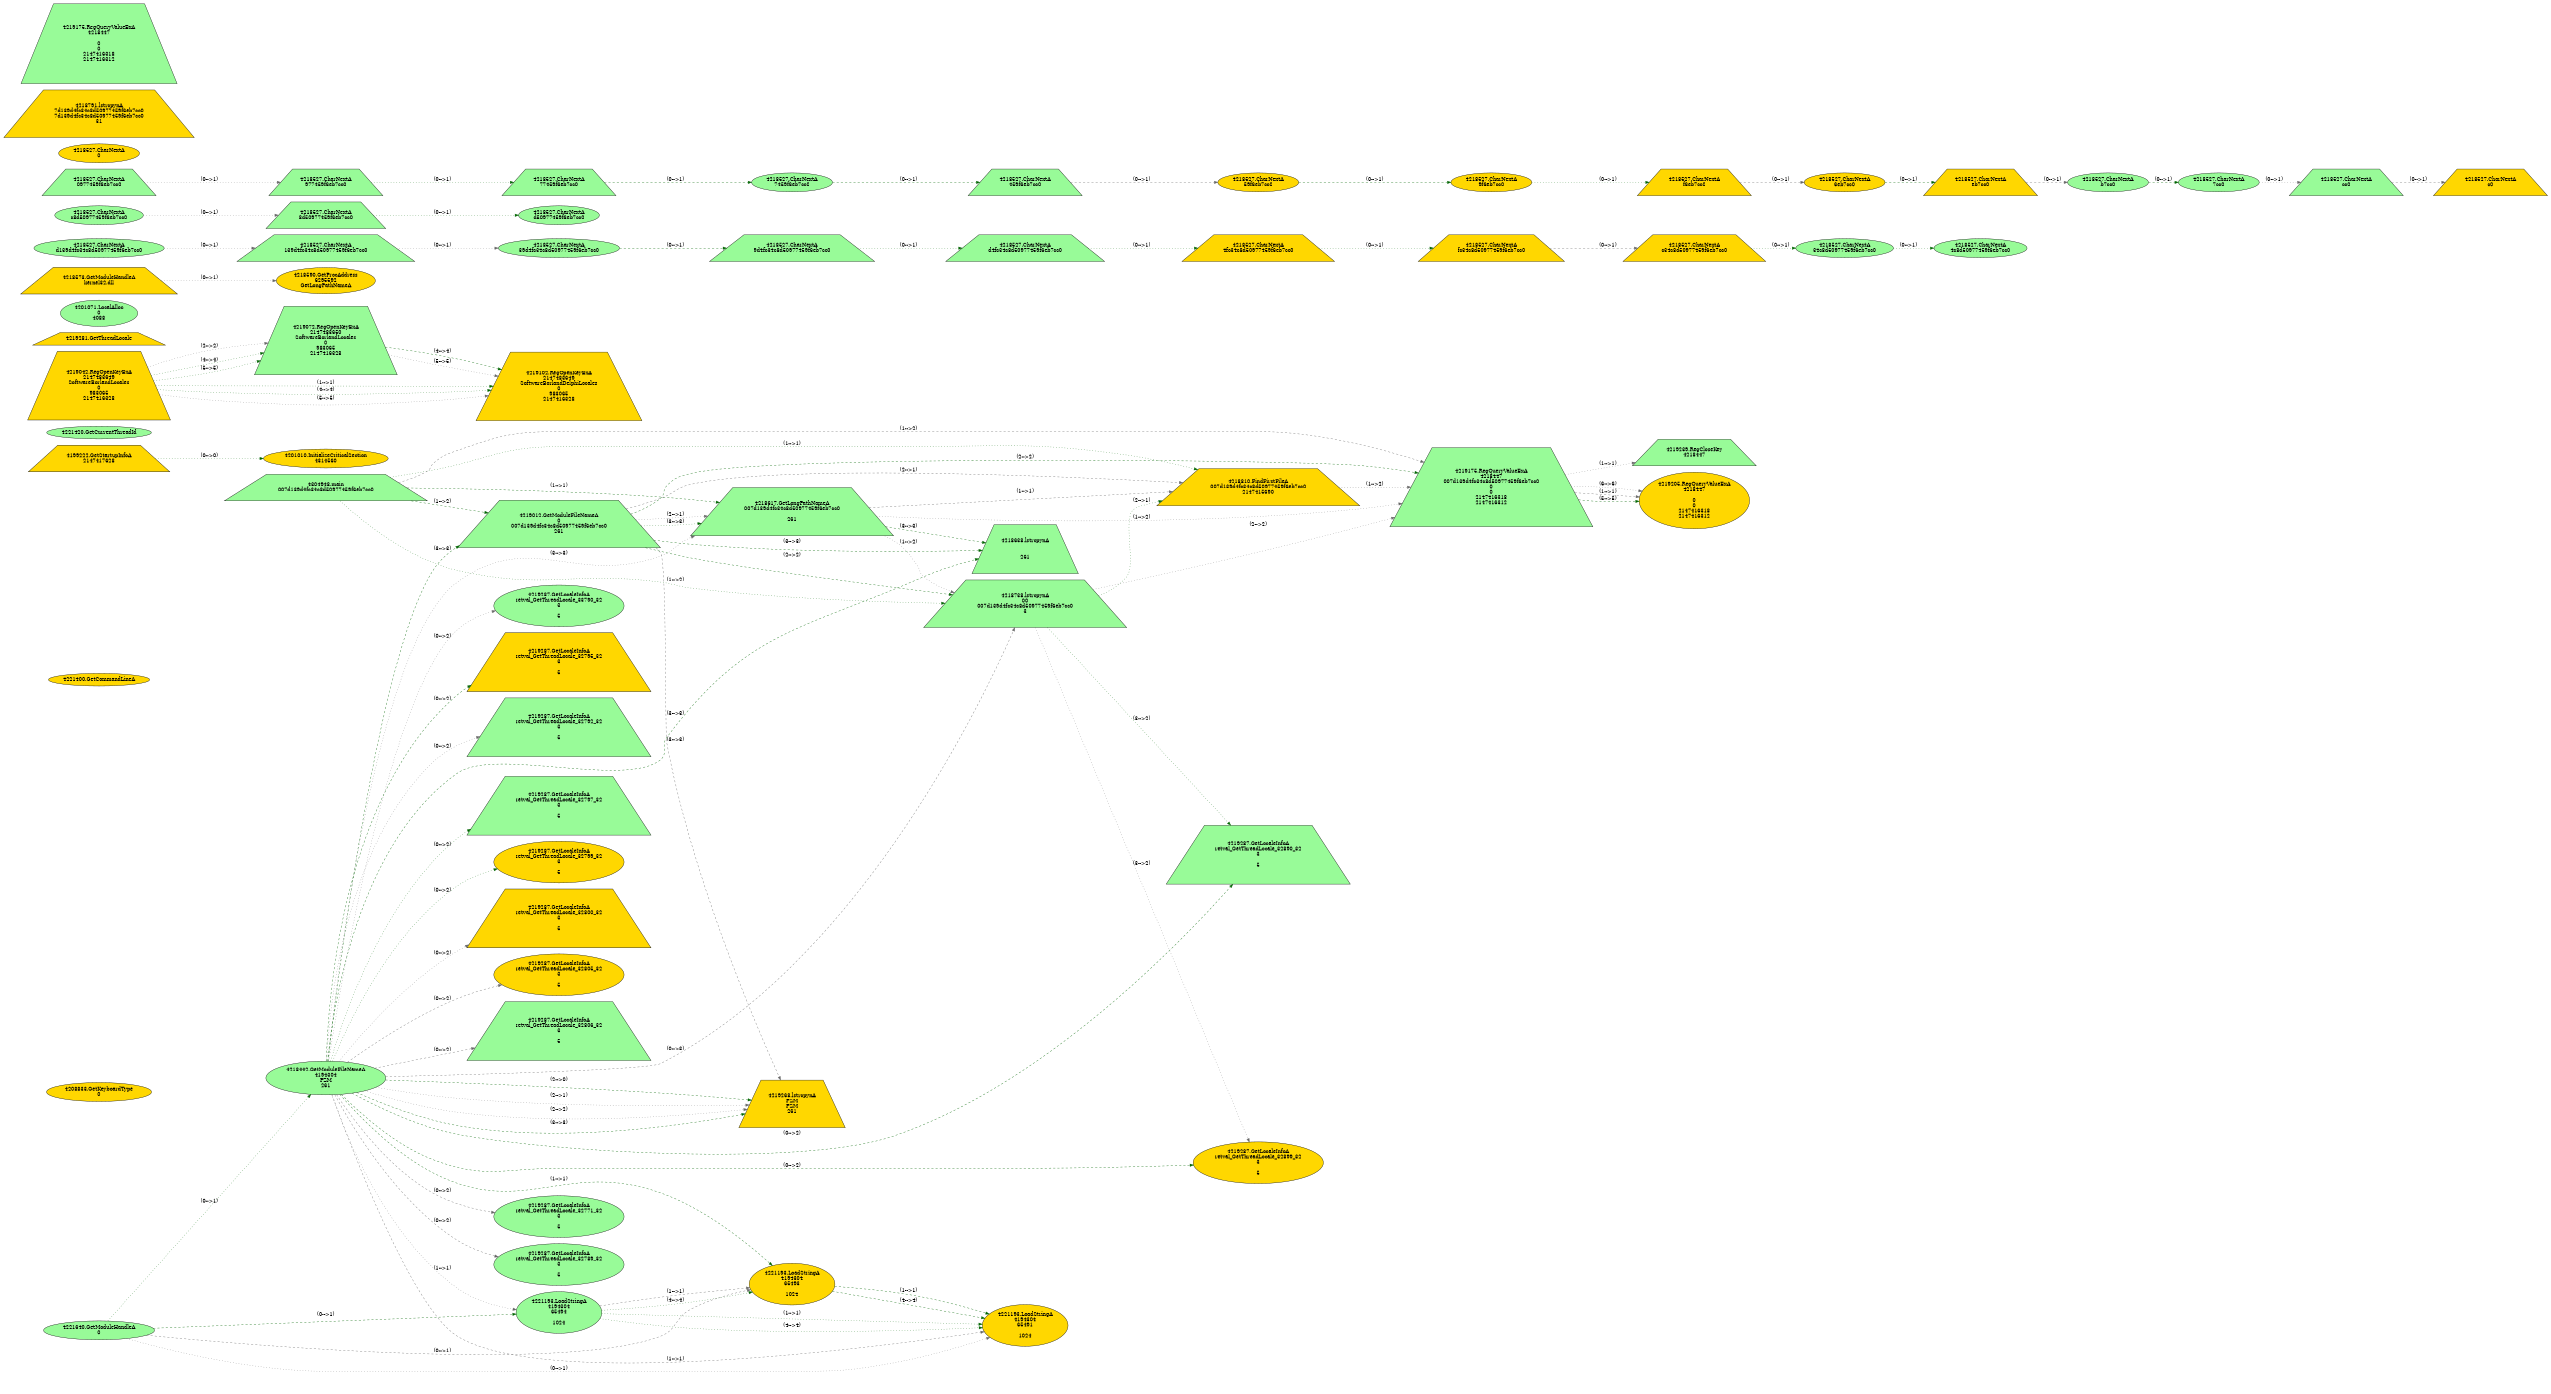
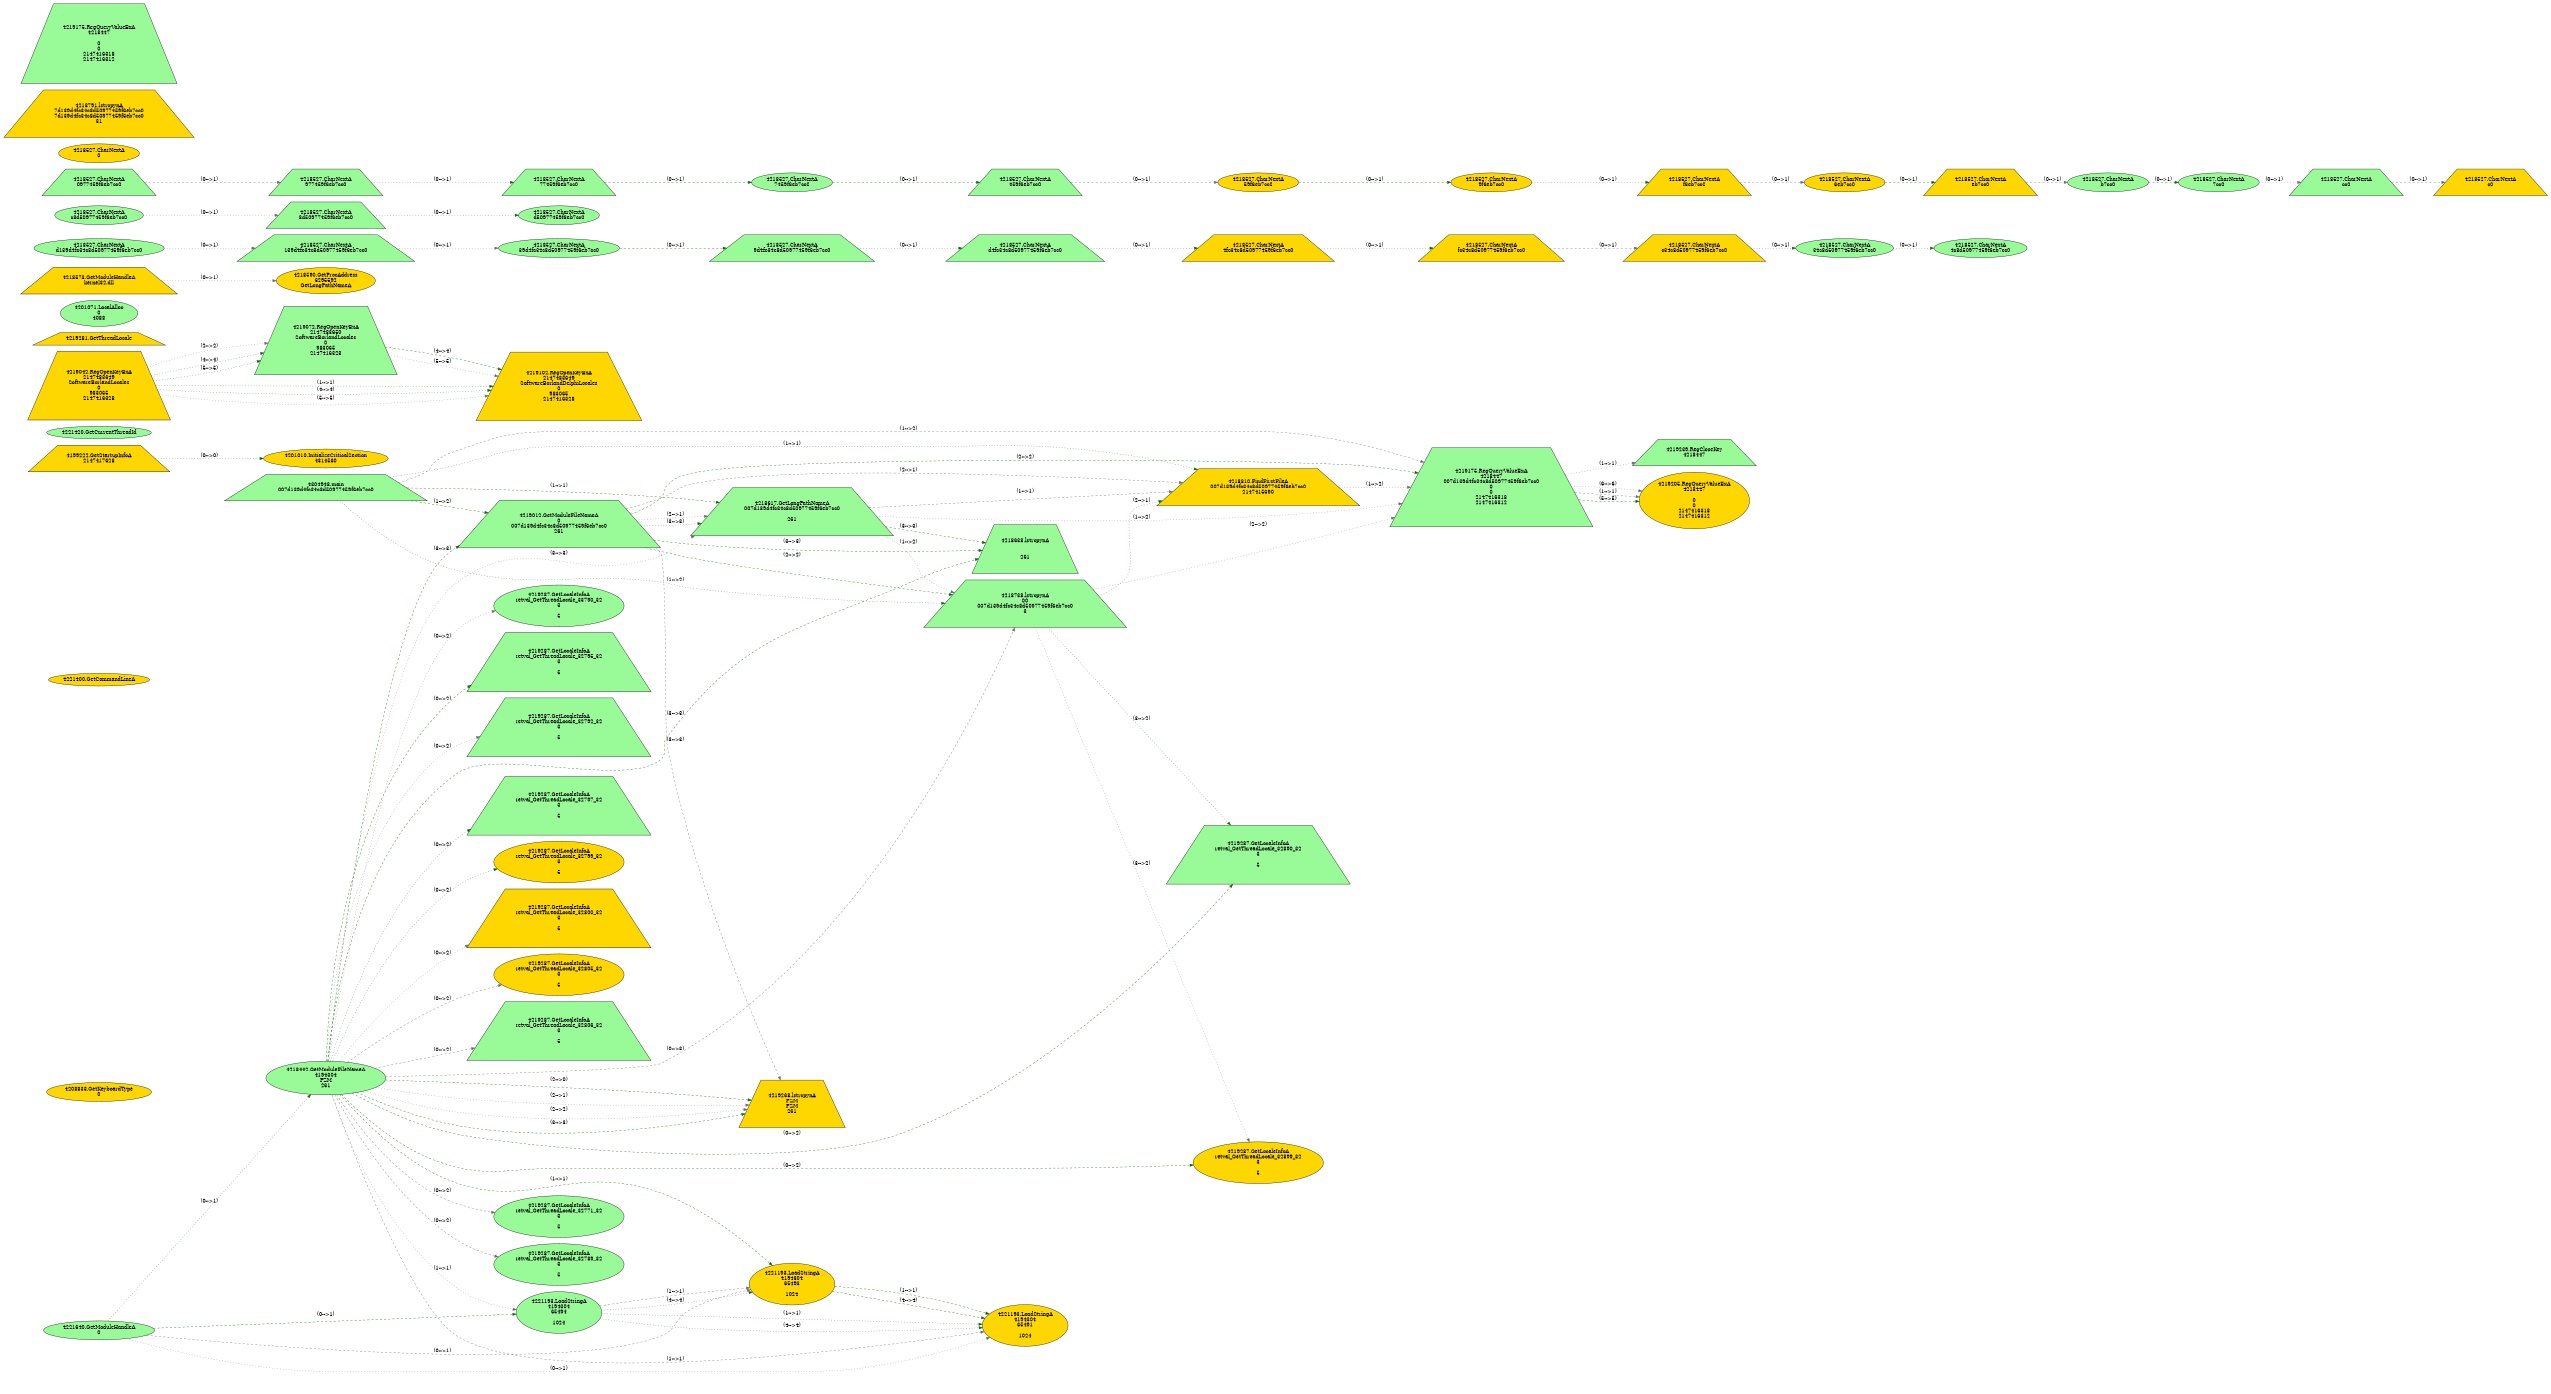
  digraph {
    rankdir=LR
    node [fillcolor=palegreen shape=trapezium style=filled]
    edge [color=darkgreen style=dotted]
    n1 [label="4304948.main\n007d139d4fc34c8d50977459f6eb7cc0"]
    n2 [label="4219012.GetModuleFileNameA\n0\n007d139d4fc34c8d50977459f6eb7cc0\n261"]
    n3 [label="4218617.GetLongPathNameA\n007d139d4fc34c8d50977459f6eb7cc0\n\n261"]
    n4 [label="4218738.lstrcpynA\n00\n007d139d4fc34c8d50977459f6eb7cc0\n3"]
    n5 [fillcolor=gold label="4218810.FindFirstFileA\n007d139d4fc34c8d50977459f6eb7cc0\n2147415690"]
    n6 [label="4219175.RegQueryValueExA\n4218447\n007d139d4fc34c8d50977459f6eb7cc0\n0\n0\n2147416318\n2147416312"]
    n7 [fillcolor=gold label="4219268.lstrcpynA\nPZM\nPZM\n261"]
    n8 [label="4218638.lstrcpynA\n\n\n261"]
    n9 [label="4219287.GetLocaleInfoA\nretval_GetThreadLocale_32890_32\n3\n\n5"]
    n10 [fillcolor=gold label="4219287.GetLocaleInfoA\nretval_GetThreadLocale_32899_32\n3\n\n5" shape=ellipse]
    n11 [label="4219239.RegCloseKey\n4218447"]
    n12 [fillcolor=gold label="4219205.RegQueryValueExA\n4218447\n\n0\n0\n2147416318\n2147416312" shape=ellipse]
    n13 [label="4221640.GetModuleHandleA\n0" shape=ellipse]
    n14 [label="4218442.GetModuleFileNameA\n4194304\nPZM\n261" shape=ellipse]
    n15 [label="4221193.LoadStringA\n4194304\n65494\n\n1024" shape=ellipse]
    n16 [fillcolor=gold label="4221193.LoadStringA\n4194304\n65493\n\n1024" shape=ellipse]
    n17 [fillcolor=gold label="4221193.LoadStringA\n4194304\n65491\n\n1024" shape=ellipse]
    n18 [label="4219287.GetLocaleInfoA\nretval_GetThreadLocale_32771_32\n3\n\n5" shape=ellipse]
    n19 [label="4219287.GetLocaleInfoA\nretval_GetThreadLocale_32789_32\n3\n\n5" shape=ellipse]
    n20 [label="4219287.GetLocaleInfoA\nretval_GetThreadLocale_33790_32\n3\n\n5" shape=ellipse]
-   n21 [fillcolor=gold label="4219287.GetLocaleInfoA\nretval_GetThreadLocale_32795_32\n3\n\n5"]
+   n21 [label="4219287.GetLocaleInfoA\nretval_GetThreadLocale_32795_32\n3\n\n5"]
    n22 [label="4219287.GetLocaleInfoA\nretval_GetThreadLocale_32792_32\n3\n\n5"]
    n23 [label="4219287.GetLocaleInfoA\nretval_GetThreadLocale_32797_32\n3\n\n5"]
    n24 [fillcolor=gold label="4219287.GetLocaleInfoA\nretval_GetThreadLocale_32799_32\n3\n\n5" shape=ellipse]
    n25 [fillcolor=gold label="4219287.GetLocaleInfoA\nretval_GetThreadLocale_32800_32\n3\n\n5"]
    n26 [fillcolor=gold label="4219287.GetLocaleInfoA\nretval_GetThreadLocale_32805_32\n3\n\n5" shape=ellipse]
    n27 [label="4219287.GetLocaleInfoA\nretval_GetThreadLocale_32806_32\n3\n\n5"]
    n28 [fillcolor=gold label="4208833.GetKeyboardType\n0" shape=ellipse]
    n29 [fillcolor=gold label="4221400.GetCommandLineA\n" shape=ellipse]
    n30 [fillcolor=gold label="4199222.GetStartupInfoA\n2147417628"]
    n31 [fillcolor=gold label="4201010.InitializeCriticalSection\n4314560" shape=ellipse]
    n32 [label="4221420.GetCurrentThreadId\n" shape=ellipse]
    n33 [fillcolor=gold label="4219042.RegOpenKeyExA\n2147483649\nSoftware\Borland\Locales\n0\n983065\n2147416328"]
    n34 [label="4219072.RegOpenKeyExA\n2147483650\nSoftware\Borland\Locales\n0\n983065\n2147416328"]
    n35 [fillcolor=gold label="4219102.RegOpenKeyExA\n2147483649\nSoftware\Borland\Delphi\Locales\n0\n983065\n2147416328"]
    n36 [fillcolor=gold label="4219281.GetThreadLocale\n"]
    n37 [label="4201071.LocalAlloc\n0\n4088" shape=ellipse]
    n38 [fillcolor=gold label="4218573.GetModuleHandleA\nkernel32.dll"]
    n39 [fillcolor=gold label="4218590.GetProcAddress\n6295592\nGetLongPathNameA" shape=ellipse]
    n40 [label="4218527.CharNextA\nd139d4fc34c8d50977459f6eb7cc0" shape=ellipse]
    n41 [label="4218527.CharNextA\n139d4fc34c8d50977459f6eb7cc0"]
    n42 [label="4218527.CharNextA\n39d4fc34c8d50977459f6eb7cc0" shape=ellipse]
    n43 [label="4218527.CharNextA\n9d4fc34c8d50977459f6eb7cc0"]
    n44 [label="4218527.CharNextA\nd4fc34c8d50977459f6eb7cc0"]
    n45 [fillcolor=gold label="4218527.CharNextA\n4fc34c8d50977459f6eb7cc0"]
    n46 [fillcolor=gold label="4218527.CharNextA\nfc34c8d50977459f6eb7cc0"]
    n47 [fillcolor=gold label="4218527.CharNextA\nc34c8d50977459f6eb7cc0"]
    n48 [label="4218527.CharNextA\n34c8d50977459f6eb7cc0" shape=ellipse]
    n49 [label="4218527.CharNextA\n4c8d50977459f6eb7cc0" shape=ellipse]
    n50 [label="4218527.CharNextA\nc8d50977459f6eb7cc0" shape=ellipse]
    n51 [label="4218527.CharNextA\n8d50977459f6eb7cc0"]
    n52 [label="4218527.CharNextA\nd50977459f6eb7cc0" shape=ellipse]
    n53 [label="4218527.CharNextA\n0977459f6eb7cc0"]
    n54 [label="4218527.CharNextA\n977459f6eb7cc0"]
    n55 [label="4218527.CharNextA\n77459f6eb7cc0"]
    n56 [label="4218527.CharNextA\n7459f6eb7cc0" shape=ellipse]
    n57 [label="4218527.CharNextA\n459f6eb7cc0"]
    n58 [fillcolor=gold label="4218527.CharNextA\n59f6eb7cc0" shape=ellipse]
    n59 [fillcolor=gold label="4218527.CharNextA\n9f6eb7cc0" shape=ellipse]
    n60 [fillcolor=gold label="4218527.CharNextA\nf6eb7cc0"]
    n61 [fillcolor=gold label="4218527.CharNextA\n6eb7cc0" shape=ellipse]
    n62 [fillcolor=gold label="4218527.CharNextA\neb7cc0"]
    n63 [label="4218527.CharNextA\nb7cc0" shape=ellipse]
    n64 [label="4218527.CharNextA\n7cc0" shape=ellipse]
    n65 [label="4218527.CharNextA\ncc0"]
    n66 [fillcolor=gold label="4218527.CharNextA\nc0"]
    n67 [fillcolor=gold label="4218527.CharNextA\n0" shape=ellipse]
    n68 [fillcolor=gold label="4218791.lstrcpynA\n7d139d4fc34c8d50977459f6eb7cc0\n7d139d4fc34c8d50977459f6eb7cc0\n31"]
    n69 [label="4219175.RegQueryValueExA\n4218447\n\n0\n0\n2147416318\n2147416312"]
    n1 -> n2 [label="(1-->2)" style=dashed]
    n1 -> n3 [label="(1-->1)" style=dashed]
    n1 -> n4 [label="(1-->2)"]
    n1 -> n5 [label="(1-->1)"]
    n1 -> n6 [color=gray40 label="(1-->2)" style=dashed]
    n2 -> n3 [color=gray40 label="(2-->1)"]
    n2 -> n3 [label="(3-->3)"]
    n2 -> n4 [label="(2-->2)" style=dashed]
    n2 -> n5 [color=gray40 label="(2-->1)" style=dashed]
    n2 -> n6 [label="(2-->2)" style=dashed]
    n2 -> n7 [color=gray40 label="(3-->3)" style=dashed]
    n2 -> n8 [label="(3-->3)" style=dashed]
    n3 -> n4 [color=gray40 label="(1-->2)"]
    n3 -> n5 [color=gray40 label="(1-->1)" style=dashed]
    n3 -> n6 [color=gray40 label="(1-->2)"]
    n3 -> n8 [label="(3-->3)" style=dashed]
    n4 -> n5 [label="(2-->1)"]
    n4 -> n6 [color=gray40 label="(2-->2)"]
    n4 -> n9 [label="(3-->2)"]
    n4 -> n10 [color=gray40 label="(3-->2)"]
    n5 -> n6 [color=gray40 label="(1-->2)"]
    n6 -> n11 [color=gray40 label="(1-->1)"]
    n6 -> n12 [color=gray40 label="(1-->1)" style=dashed]
    n6 -> n12 [label="(5-->5)" style=dashed]
    n6 -> n12 [color=gray40 label="(6-->6)"]
    n13 -> n14 [label="(0-->1)"]
    n13 -> n15 [label="(0-->1)" style=dashed]
    n13 -> n16 [color=gray40 label="(0-->1)" style=dashed]
    n13 -> n17 [color=gray40 label="(0-->1)"]
    n14 -> n2 [label="(3-->3)" style=dashed]
    n14 -> n3 [color=gray40 label="(3-->3)"]
    n14 -> n4 [color=gray40 label="(0-->3)" style=dashed]
    n14 -> n7 [color=gray40 label="(2-->1)"]
    n14 -> n7 [color=gray40 label="(2-->2)"]
    n14 -> n7 [label="(3-->3)" style=dashed]
    n14 -> n7 [label="(2-->0)" style=dashed]
    n14 -> n8 [label="(3-->3)" style=dashed]
    n14 -> n9 [label="(0-->2)" style=dashed]
    n14 -> n10 [label="(0-->2)" style=dashed]
    n14 -> n15 [color=gray40 label="(1-->1)"]
    n14 -> n16 [label="(1-->1)" style=dashed]
    n14 -> n17 [color=gray40 label="(1-->1)" style=dashed]
    n14 -> n18 [color=gray40 label="(0-->2)" style=dashed]
    n14 -> n19 [color=gray40 label="(0-->2)" style=dashed]
    n14 -> n20 [color=gray40 label="(0-->2)"]
    n14 -> n21 [label="(0-->2)" style=dashed]
    n14 -> n22 [color=gray40 label="(0-->2)"]
    n14 -> n23 [label="(0-->2)"]
    n14 -> n24 [label="(0-->2)"]
    n14 -> n25 [color=gray40 label="(0-->2)"]
    n14 -> n26 [color=gray40 label="(0-->2)" style=dashed]
    n14 -> n27 [color=gray40 label="(0-->2)" style=dashed]
    n15 -> n16 [color=gray40 label="(1-->1)" style=dashed]
    n15 -> n16 [label="(4-->4)"]
    n15 -> n17 [label="(1-->1)"]
    n15 -> n17 [label="(4-->4)"]
    n16 -> n17 [label="(1-->1)" style=dashed]
    n16 -> n17 [label="(4-->4)" style=dashed]
    n30 -> n31 [label="(0-->0)"]
    n33 -> n34 [color=gray40 label="(2-->2)"]
    n33 -> n34 [label="(4-->4)"]
    n33 -> n34 [label="(5-->5)"]
    n33 -> n35 [label="(1-->1)"]
    n33 -> n35 [label="(4-->4)"]
    n33 -> n35 [color=gray40 label="(5-->5)"]
    n34 -> n35 [label="(4-->4)" style=dashed]
    n34 -> n35 [color=gray40 label="(5-->5)"]
    n38 -> n39 [color=gray40 label="(0-->1)"]
    n40 -> n41 [color=gray40 label="(0-->1)"]
    n41 -> n42 [color=gray40 label="(0-->1)"]
    n42 -> n43 [label="(0-->1)" style=dashed]
    n43 -> n44 [label="(0-->1)"]
    n44 -> n45 [label="(0-->1)"]
    n45 -> n46 [label="(0-->1)"]
    n46 -> n47 [color=gray40 label="(0-->1)" style=dashed]
    n47 -> n48 [label="(0-->1)"]
    n48 -> n49 [label="(0-->1)"]
    n50 -> n51 [color=gray40 label="(0-->1)"]
    n51 -> n52 [label="(0-->1)"]
-   n53 -> n54 [color=gray40 label="(0-->1)"]
+   n53 -> n54 [color=gray40 label="(0-->1)" style=dashed]
    n54 -> n55 [label="(0-->1)"]
    n55 -> n56 [label="(0-->1)" style=dashed]
    n56 -> n57 [label="(0-->1)" style=dashed]
    n57 -> n58 [color=gray40 label="(0-->1)" style=dashed]
    n58 -> n59 [label="(0-->1)" style=dashed]
    n59 -> n60 [label="(0-->1)"]
    n60 -> n61 [color=gray40 label="(0-->1)" style=dashed]
    n61 -> n62 [label="(0-->1)" style=dashed]
    n62 -> n63 [color=gray40 label="(0-->1)" style=dashed]
    n63 -> n64 [label="(0-->1)" style=dashed]
    n64 -> n65 [color=gray40 label="(0-->1)"]
    n65 -> n66 [color=gray40 label="(0-->1)" style=dashed]
  }
